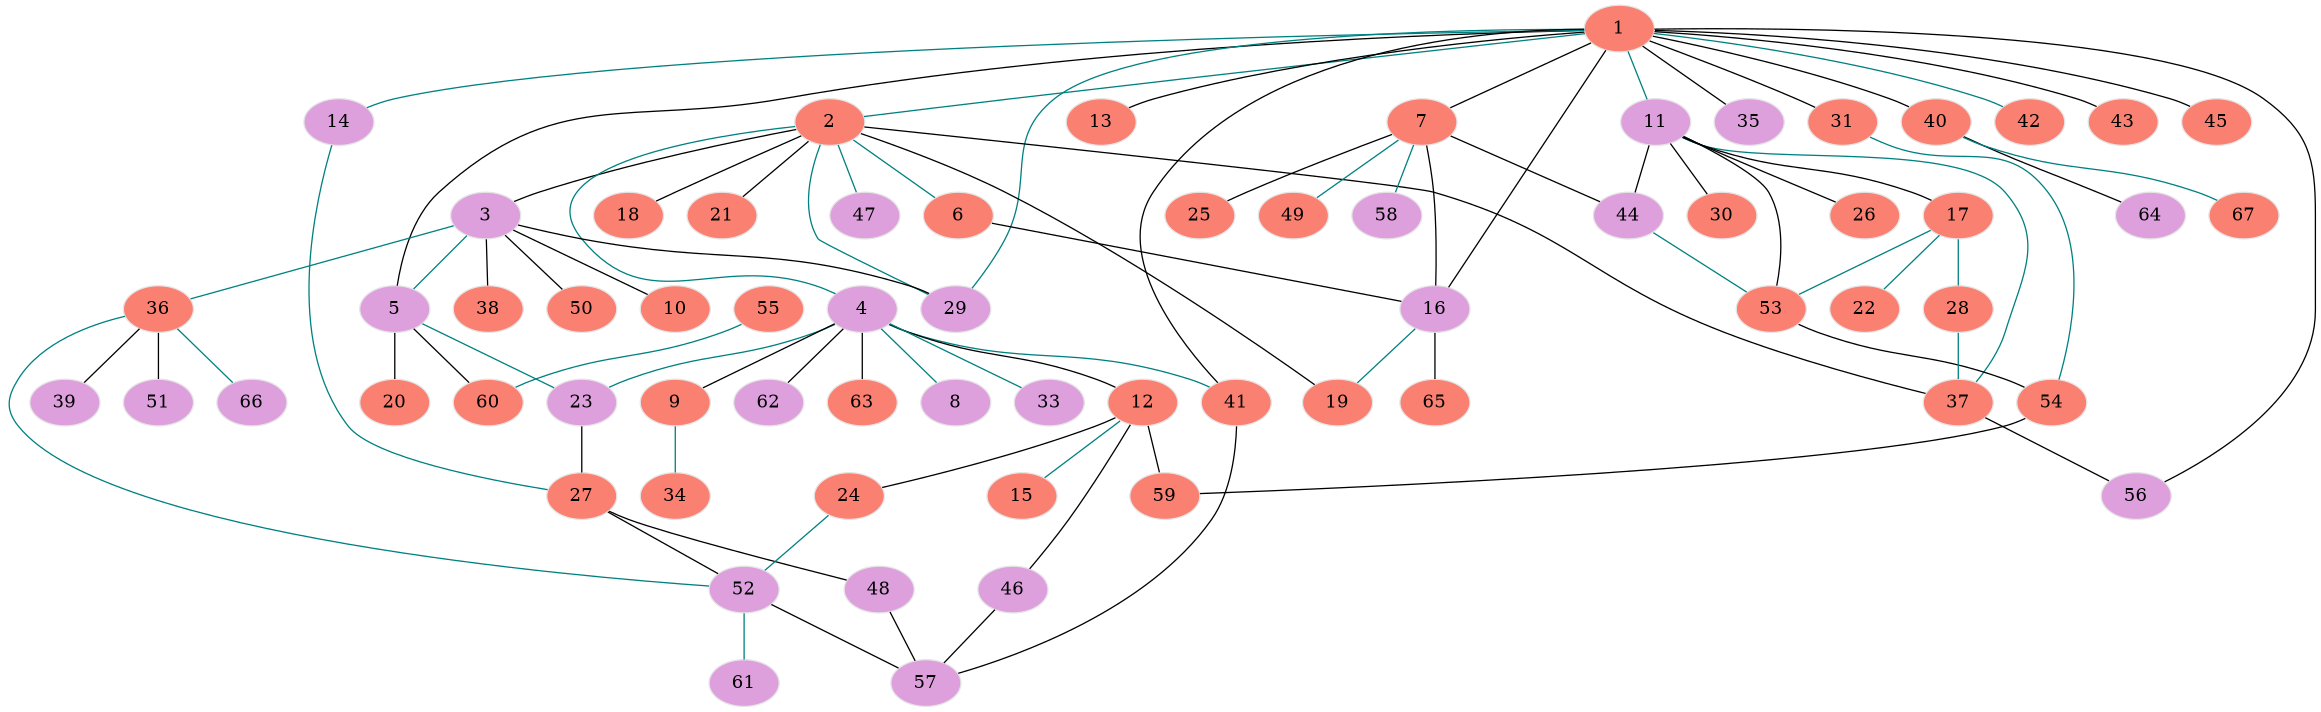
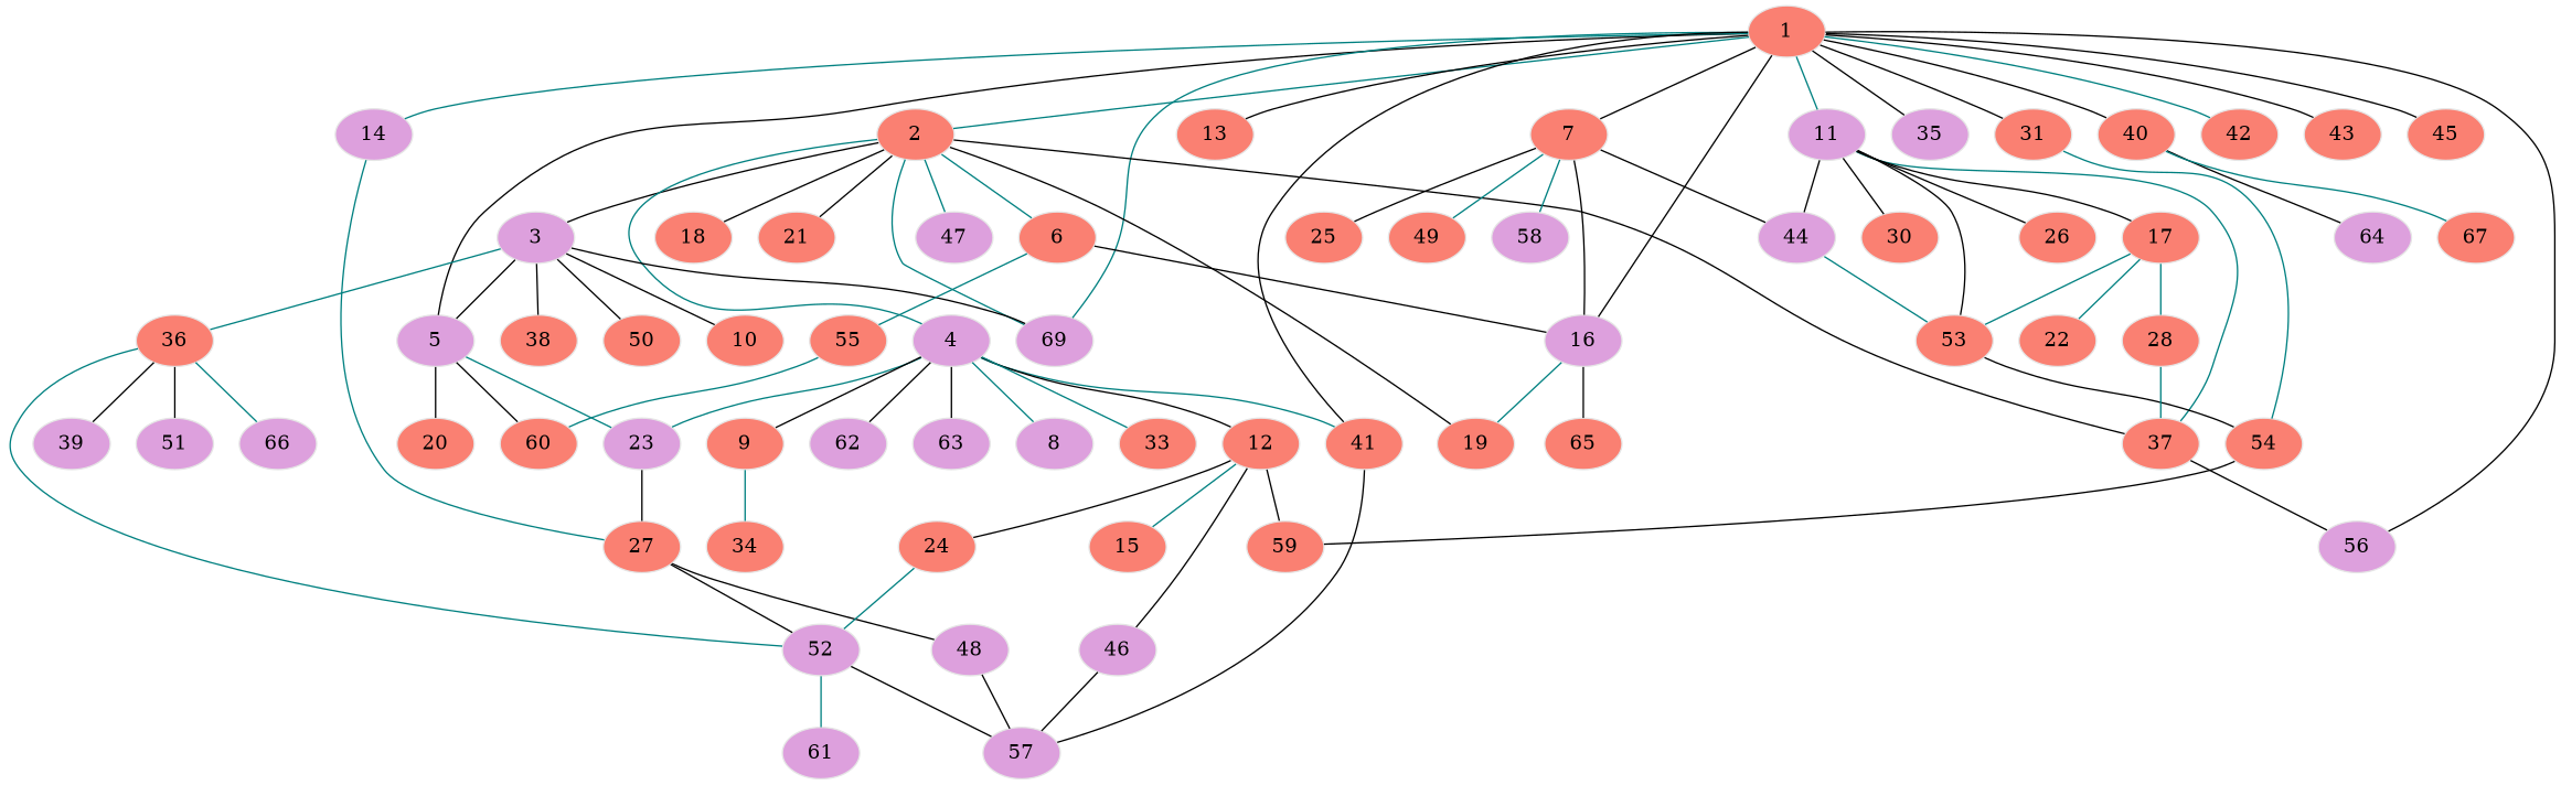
  graph {
    node [color=gray90 fillcolor=salmon style=filled]
    edge [color=black]
    1
    2
    5 [fillcolor=plum]
    7
    11 [fillcolor=plum]
    13
    14 [fillcolor=plum]
    16 [fillcolor=plum]
-   29 [fillcolor=plum]
+   29 [fillcolor=plum label=69]
    31
    35 [fillcolor=plum]
    40
    41
    42
    43
    45
    56 [fillcolor=plum]
    3 [fillcolor=plum]
    4 [fillcolor=plum]
    6
    18
    19
    21
    37
    47 [fillcolor=plum]
    23 [fillcolor=plum]
    20
    60
    25
    44 [fillcolor=plum]
    49
    58 [fillcolor=plum]
    17
    26
    30
    53
    27
    65
    54
    64 [fillcolor=plum]
    67
    57 [fillcolor=plum]
    10
    36
    38
    50
    8 [fillcolor=plum]
    9
    12
-   33 [fillcolor=plum]
+   33
    62 [fillcolor=plum]
-   63
+   63 [fillcolor=plum]
    55
    52 [fillcolor=plum]
    39 [fillcolor=plum]
    51 [fillcolor=plum]
    66 [fillcolor=plum]
    34
    15
    24
    46 [fillcolor=plum]
    59
    22
    28
    48 [fillcolor=plum]
    61 [fillcolor=plum]
    1 -- 2 [color=teal]
    1 -- 5
    1 -- 7
    1 -- 11 [color=teal]
    1 -- 13
    1 -- 14 [color=teal]
    1 -- 16
    1 -- 29 [color=teal]
    1 -- 31
    1 -- 35
    1 -- 40
    1 -- 41
    1 -- 42 [color=teal]
    1 -- 43
    1 -- 45
    1 -- 56
    2 -- 29 [color=teal]
    2 -- 3
    2 -- 4 [color=teal]
    2 -- 6 [color=teal]
    2 -- 18
    2 -- 19
    2 -- 21
    2 -- 37
    2 -- 47 [color=teal]
    5 -- 23 [color=teal]
    5 -- 20
    5 -- 60
    7 -- 16
    7 -- 25
    7 -- 44
    7 -- 49 [color=teal]
    7 -- 58 [color=teal]
    11 -- 37 [color=teal]
    11 -- 44
    11 -- 17
    11 -- 26
    11 -- 30
    11 -- 53
    14 -- 27 [color=teal]
    16 -- 19 [color=teal]
    16 -- 65
    31 -- 54 [color=teal]
    40 -- 64
    40 -- 67 [color=teal]
    41 -- 57
-   3 -- 5 [color=teal]
+   3 -- 5
    3 -- 29
    3 -- 10
    3 -- 36 [color=teal]
    3 -- 38
    3 -- 50
    4 -- 41 [color=teal]
    4 -- 23 [color=teal]
    4 -- 8 [color=teal]
    4 -- 9
    4 -- 12
    4 -- 33 [color=teal]
    4 -- 62
    4 -- 63
    6 -- 16
+   6 -- 55 [color=teal]
    37 -- 56
    23 -- 27
    44 -- 53 [color=teal]
    17 -- 53 [color=teal]
    17 -- 22 [color=teal]
    17 -- 28 [color=teal]
    53 -- 54
    27 -- 52
    27 -- 48
    54 -- 59
    36 -- 52 [color=teal]
    36 -- 39
    36 -- 51
    36 -- 66 [color=teal]
    9 -- 34 [color=teal]
    12 -- 15 [color=teal]
    12 -- 24
    12 -- 46
    12 -- 59
    55 -- 60 [color=teal]
    52 -- 57
    52 -- 61 [color=teal]
    24 -- 52 [color=teal]
    46 -- 57
    28 -- 37 [color=teal]
    48 -- 57
  }
